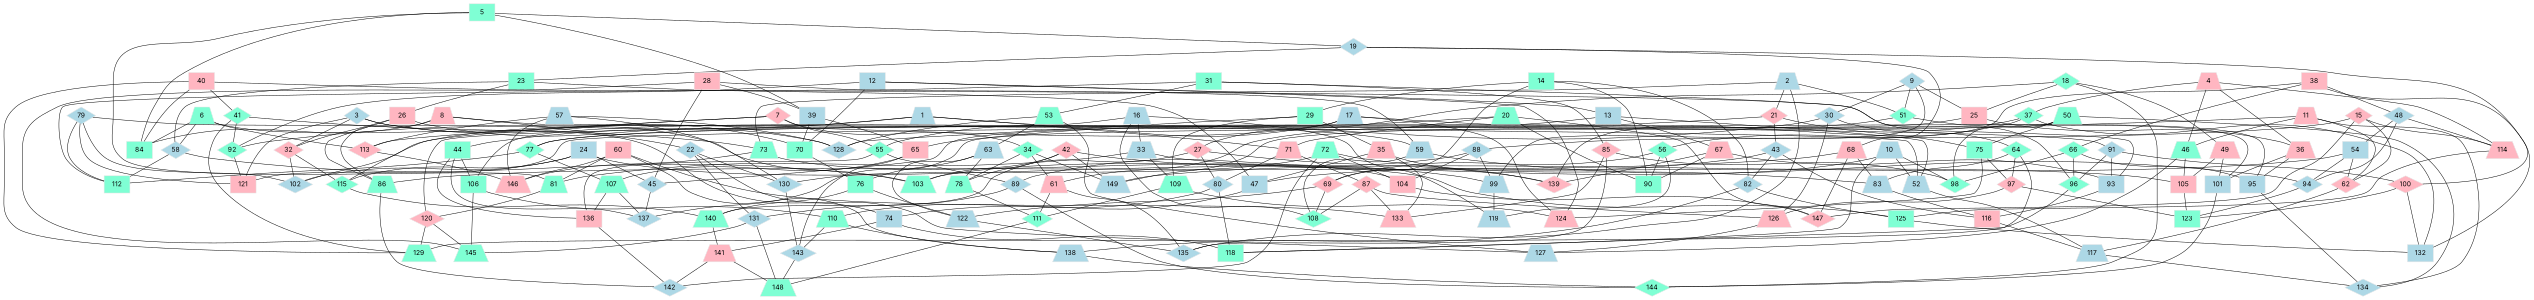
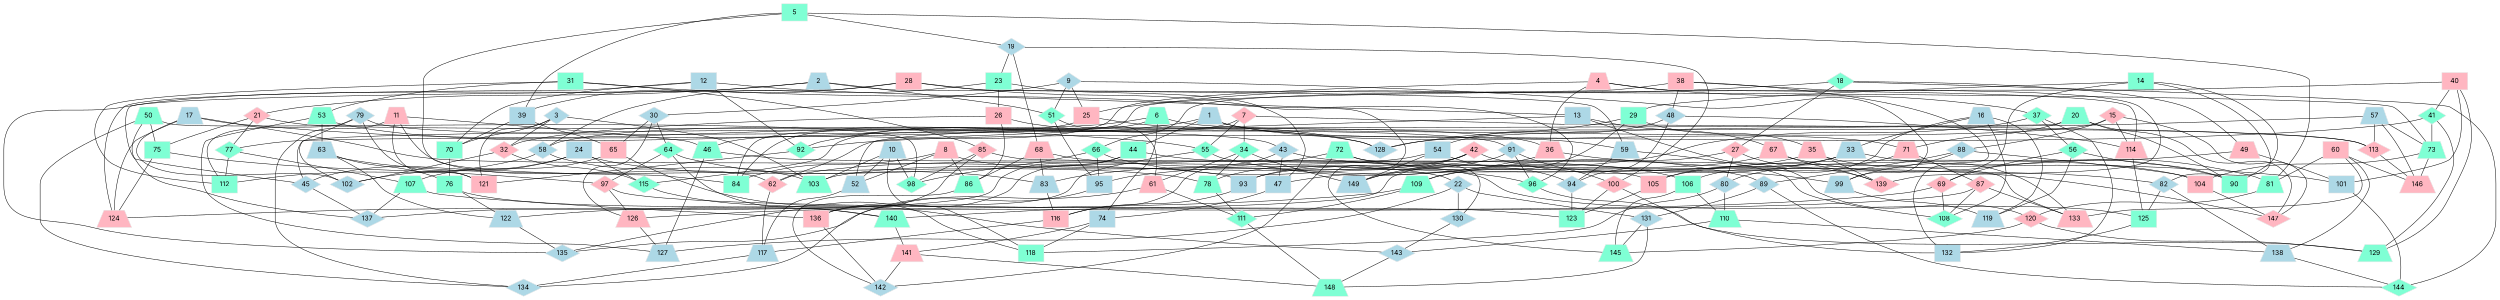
  graph {
    fontname=Inter
    node [color=gray90 fillcolor=lightblue fontname=Inter shape=diamond style=filled]
    edge [fontname=Inter]
    1 [shape=trapezium]
    44 [fillcolor=aquamarine shape=box]
    59 [shape=trapezium]
    71 [fillcolor=lightpink shape=trapezium]
    92 [fillcolor=aquamarine]
    106 [fillcolor=aquamarine shape=box]
    136 [fillcolor=lightpink shape=box]
    137
    108 [fillcolor=aquamarine]
    94
    80
    87 [fillcolor=lightpink]
    121 [fillcolor=lightpink shape=box]
    2 [shape=trapezium]
    21 [fillcolor=lightpink]
    51 [fillcolor=aquamarine]
    73 [fillcolor=aquamarine shape=trapezium]
    135
    43
    75 [fillcolor=aquamarine shape=box]
    77 [fillcolor=aquamarine]
    61 [fillcolor=lightpink shape=trapezium]
    95 [shape=box]
    146 [fillcolor=lightpink shape=trapezium]
    104 [fillcolor=lightpink shape=box]
    32 [fillcolor=lightpink]
    3
    70 [fillcolor=aquamarine shape=box]
    103 [fillcolor=aquamarine shape=trapezium]
    115 [fillcolor=aquamarine]
    102
    76 [fillcolor=aquamarine shape=box]
    4 [fillcolor=lightpink shape=trapezium]
    36 [fillcolor=lightpink shape=trapezium]
    37 [fillcolor=aquamarine]
    46 [fillcolor=aquamarine shape=trapezium]
    114 [fillcolor=lightpink shape=trapezium]
    101 [shape=box]
    149 [shape=trapezium]
    56 [fillcolor=aquamarine]
    132 [shape=box]
    127 [shape=trapezium]
    105 [fillcolor=lightpink shape=box]
    125 [fillcolor=aquamarine shape=box]
    5 [fillcolor=aquamarine shape=box]
    19
    39 [shape=box]
    81 [fillcolor=aquamarine shape=trapezium]
    84 [fillcolor=aquamarine shape=box]
    23 [fillcolor=aquamarine shape=box]
    68 [fillcolor=lightpink shape=trapezium]
    100 [fillcolor=lightpink]
    65 [fillcolor=lightpink shape=box]
    120 [fillcolor=lightpink]
    6 [fillcolor=aquamarine shape=trapezium]
    58
    74 [shape=box]
    113 [fillcolor=lightpink]
    112 [fillcolor=aquamarine shape=box]
    118 [fillcolor=aquamarine shape=box]
    141 [fillcolor=lightpink shape=trapezium]
    7 [fillcolor=lightpink]
    34 [fillcolor=aquamarine]
    55 [fillcolor=aquamarine]
    78 [fillcolor=aquamarine shape=trapezium]
    89
    140 [fillcolor=aquamarine shape=trapezium]
    8 [fillcolor=lightpink shape=trapezium]
    22
    52 [shape=trapezium]
    86 [fillcolor=aquamarine shape=trapezium]
    130
    131
    117 [shape=trapezium]
    142
    9
    25 [fillcolor=lightpink shape=box]
    30
    99 [shape=trapezium]
    64 [fillcolor=aquamarine]
    126 [fillcolor=lightpink shape=trapezium]
    119 [shape=trapezium]
    10 [shape=trapezium]
    98 [fillcolor=aquamarine]
    11 [fillcolor=lightpink shape=trapezium]
    62 [fillcolor=lightpink]
    134
    12 [shape=box]
    13 [shape=box]
    124 [fillcolor=lightpink shape=trapezium]
    67 [fillcolor=lightpink shape=trapezium]
    90 [fillcolor=aquamarine shape=box]
    93 [shape=box]
    139 [fillcolor=lightpink]
    145 [fillcolor=aquamarine shape=trapezium]
    129 [fillcolor=aquamarine shape=trapezium]
    14 [fillcolor=aquamarine shape=box]
    29 [fillcolor=aquamarine shape=box]
    69 [fillcolor=lightpink]
    82
    128
    35 [fillcolor=lightpink shape=trapezium]
    109 [fillcolor=aquamarine shape=trapezium]
    122 [shape=trapezium]
    138 [shape=trapezium]
    15 [fillcolor=lightpink]
    88
    147 [fillcolor=lightpink]
    16 [shape=trapezium]
    33 [shape=trapezium]
    110 [fillcolor=aquamarine shape=trapezium]
    17 [shape=trapezium]
    116 [fillcolor=lightpink shape=box]
    18 [fillcolor=aquamarine]
    27 [fillcolor=lightpink]
    49 [fillcolor=lightpink shape=trapezium]
    144 [fillcolor=aquamarine]
    26 [fillcolor=lightpink shape=box]
    47 [shape=box]
    83 [shape=trapezium]
    123 [fillcolor=aquamarine shape=box]
    20 [fillcolor=aquamarine shape=trapezium]
    45
    97 [fillcolor=lightpink]
    107 [fillcolor=aquamarine shape=trapezium]
    143
    148 [fillcolor=aquamarine shape=trapezium]
    24 [shape=box]
    28 [fillcolor=lightpink shape=box]
    133 [fillcolor=lightpink shape=trapezium]
    111 [fillcolor=aquamarine]
    31 [fillcolor=aquamarine shape=box]
    53 [fillcolor=aquamarine shape=trapezium]
    85 [fillcolor=lightpink]
    96 [fillcolor=aquamarine]
    63 [shape=trapezium]
    38 [fillcolor=lightpink shape=box]
    48
    66 [fillcolor=aquamarine]
    54 [shape=box]
    40 [fillcolor=lightpink shape=box]
    41 [fillcolor=aquamarine]
    42 [fillcolor=lightpink]
    50 [fillcolor=aquamarine shape=trapezium]
    57 [shape=trapezium]
    60 [fillcolor=lightpink shape=box]
    72 [fillcolor=aquamarine shape=trapezium]
    79
    91
    1 -- 44
    1 -- 59
    1 -- 71
    1 -- 92
    44 -- 106
    44 -- 136
    44 -- 137
    59 -- 108
    59 -- 94
    71 -- 80
    71 -- 87
    92 -- 121
    106 -- 145
    106 -- 110
    136 -- 142
    94 -- 123
    80 -- 118
    80 -- 110
    87 -- 108
    87 -- 126
    87 -- 133
    2 -- 21
    2 -- 51
    2 -- 73
    2 -- 135
    21 -- 43
    21 -- 75
    21 -- 77
    51 -- 61
    51 -- 95
    73 -- 146
    73 -- 104
    43 -- 82
    43 -- 116
    43 -- 47
    75 -- 124
    75 -- 97
    77 -- 112
    77 -- 107
    61 -- 135
    61 -- 111
    95 -- 134
    104 -- 147
    32 -- 115
    32 -- 102
    3 -- 121
    3 -- 32
    3 -- 70
    3 -- 103
    70 -- 76
    115 -- 140
    76 -- 140
    76 -- 122
    4 -- 36
    4 -- 37
    4 -- 46
    4 -- 114
    36 -- 95
    36 -- 101
    37 -- 149
    37 -- 56
    37 -- 132
    46 -- 127
    46 -- 105
    114 -- 125
    101 -- 144
    56 -- 119
    56 -- 90
    56 -- 69
    105 -- 123
    125 -- 132
    5 -- 19
    5 -- 39
    5 -- 81
    5 -- 84
    19 -- 23
    19 -- 68
    19 -- 100
    39 -- 70
    39 -- 65
    81 -- 120
    23 -- 58
    23 -- 26
    23 -- 47
    68 -- 86
    68 -- 147
    68 -- 83
    100 -- 132
    100 -- 123
    65 -- 107
    65 -- 143
    120 -- 145
    120 -- 129
    6 -- 84
    6 -- 58
    6 -- 74
    6 -- 113
    58 -- 103
    58 -- 112
    74 -- 118
    74 -- 141
    113 -- 146
    141 -- 142
    141 -- 148
    7 -- 115
    7 -- 113
    7 -- 34
    7 -- 55
    34 -- 61
    34 -- 149
    34 -- 78
    55 -- 136
    55 -- 89
    78 -- 111
    89 -- 131
    89 -- 144
    140 -- 141
    8 -- 84
    8 -- 22
    8 -- 52
    8 -- 86
    22 -- 127
    22 -- 130
    22 -- 131
    52 -- 117
    86 -- 142
    130 -- 143
    131 -- 145
    131 -- 148
    117 -- 134
    9 -- 51
    9 -- 25
    9 -- 30
    9 -- 99
    25 -- 77
    25 -- 36
    30 -- 65
    30 -- 64
    30 -- 126
    99 -- 119
    64 -- 118
    64 -- 83
    64 -- 97
    126 -- 127
    10 -- 103
    10 -- 118
    10 -- 52
    10 -- 98
    11 -- 121
    11 -- 46
    11 -- 62
    11 -- 134
    62 -- 117
    12 -- 92
    12 -- 70
    12 -- 13
    12 -- 124
    13 -- 120
    13 -- 52
    13 -- 67
    67 -- 90
    67 -- 93
    67 -- 139
    93 -- 116
    14 -- 90
    14 -- 29
    14 -- 69
    14 -- 82
    29 -- 128
    29 -- 35
    29 -- 109
    69 -- 108
    69 -- 122
    82 -- 125
    82 -- 138
    35 -- 139
    35 -- 47
    35 -- 133
    109 -- 124
    109 -- 111
    122 -- 135
    138 -- 144
    15 -- 114
    15 -- 62
    15 -- 88
    15 -- 147
    88 -- 104
    88 -- 89
    88 -- 99
    16 -- 106
    16 -- 108
    16 -- 119
    16 -- 33
    33 -- 105
    33 -- 81
    33 -- 109
    110 -- 138
    110 -- 143
    17 -- 102
    17 -- 55
    17 -- 124
    17 -- 93
    116 -- 117
    18 -- 25
    18 -- 27
    18 -- 49
    18 -- 144
    27 -- 80
    27 -- 140
    27 -- 139
    49 -- 101
    49 -- 105
    26 -- 32
    26 -- 86
    26 -- 128
    47 -- 74
    83 -- 116
    20 -- 71
    20 -- 90
    20 -- 147
    20 -- 45
    45 -- 137
    97 -- 126
    97 -- 123
    107 -- 136
    107 -- 137
    143 -- 148
    24 -- 115
    24 -- 102
    24 -- 125
    24 -- 45
    28 -- 59
    28 -- 39
    28 -- 145
    28 -- 45
    111 -- 148
    31 -- 112
    31 -- 53
    31 -- 85
    31 -- 96
    53 -- 127
    53 -- 128
    53 -- 63
    85 -- 135
    85 -- 98
    85 -- 133
    96 -- 129
    63 -- 76
    63 -- 78
    63 -- 122
    38 -- 132
    38 -- 139
    38 -- 48
    38 -- 66
    48 -- 94
    48 -- 114
    48 -- 54
    66 -- 95
    66 -- 98
    66 -- 96
    54 -- 94
    54 -- 149
    54 -- 62
    40 -- 101
    40 -- 84
    40 -- 129
    40 -- 41
    41 -- 92
    41 -- 73
    41 -- 129
    42 -- 103
    42 -- 149
    42 -- 78
    42 -- 99
    50 -- 137
    50 -- 75
    50 -- 98
    50 -- 134
    57 -- 146
    57 -- 113
-   57 -- 130
+   57 -- 73
    57 -- 128
    60 -- 146
    60 -- 81
    60 -- 138
    60 -- 133
    72 -- 104
    72 -- 130
    72 -- 142
    72 -- 83
    79 -- 121
    79 -- 102
    79 -- 112
    79 -- 91
    91 -- 100
    91 -- 93
    91 -- 96
  }
